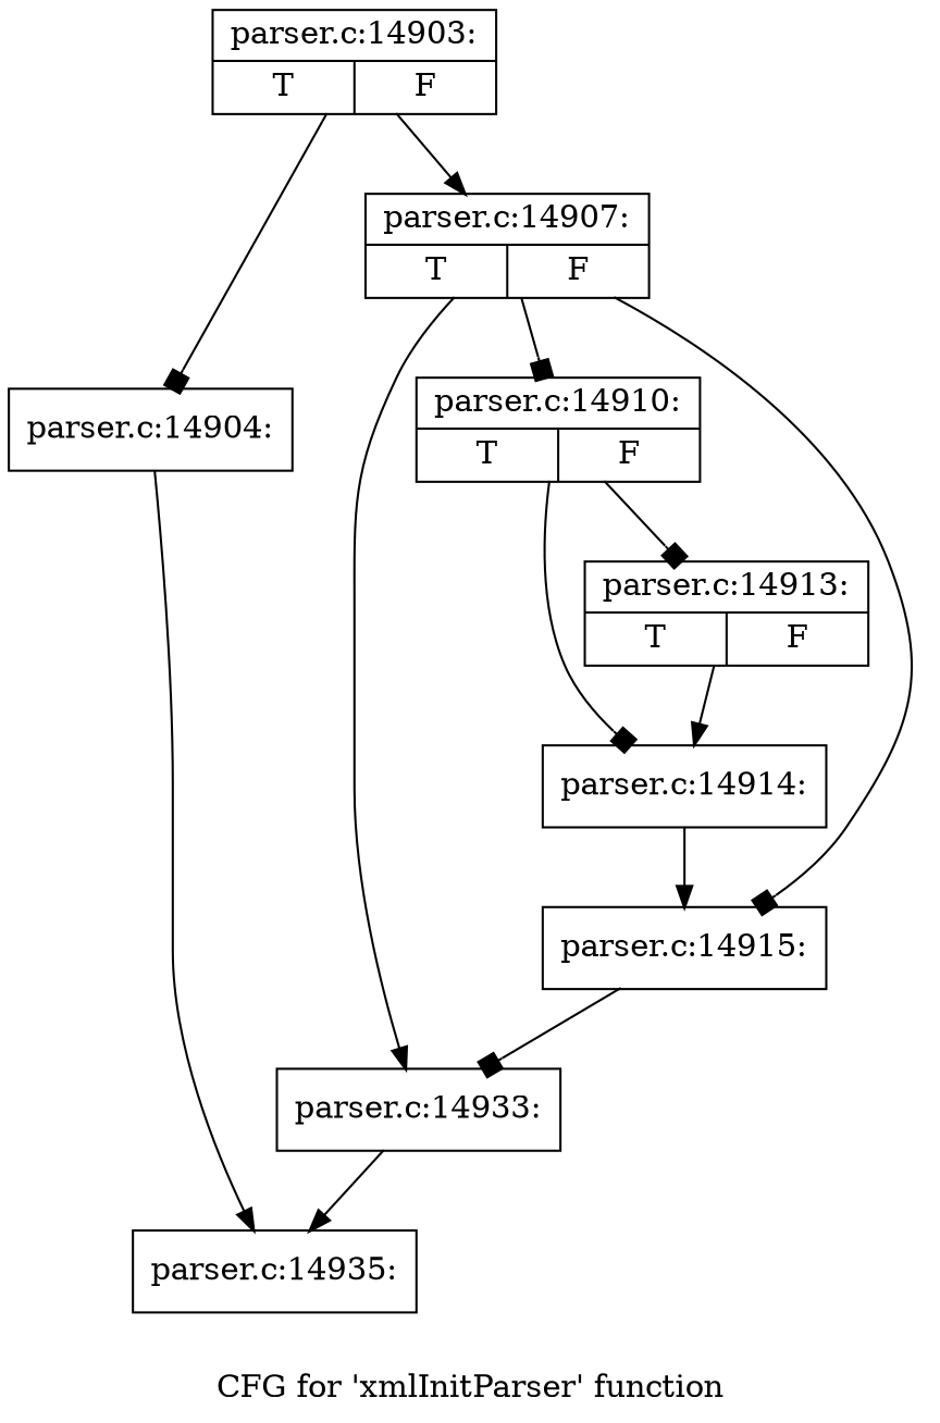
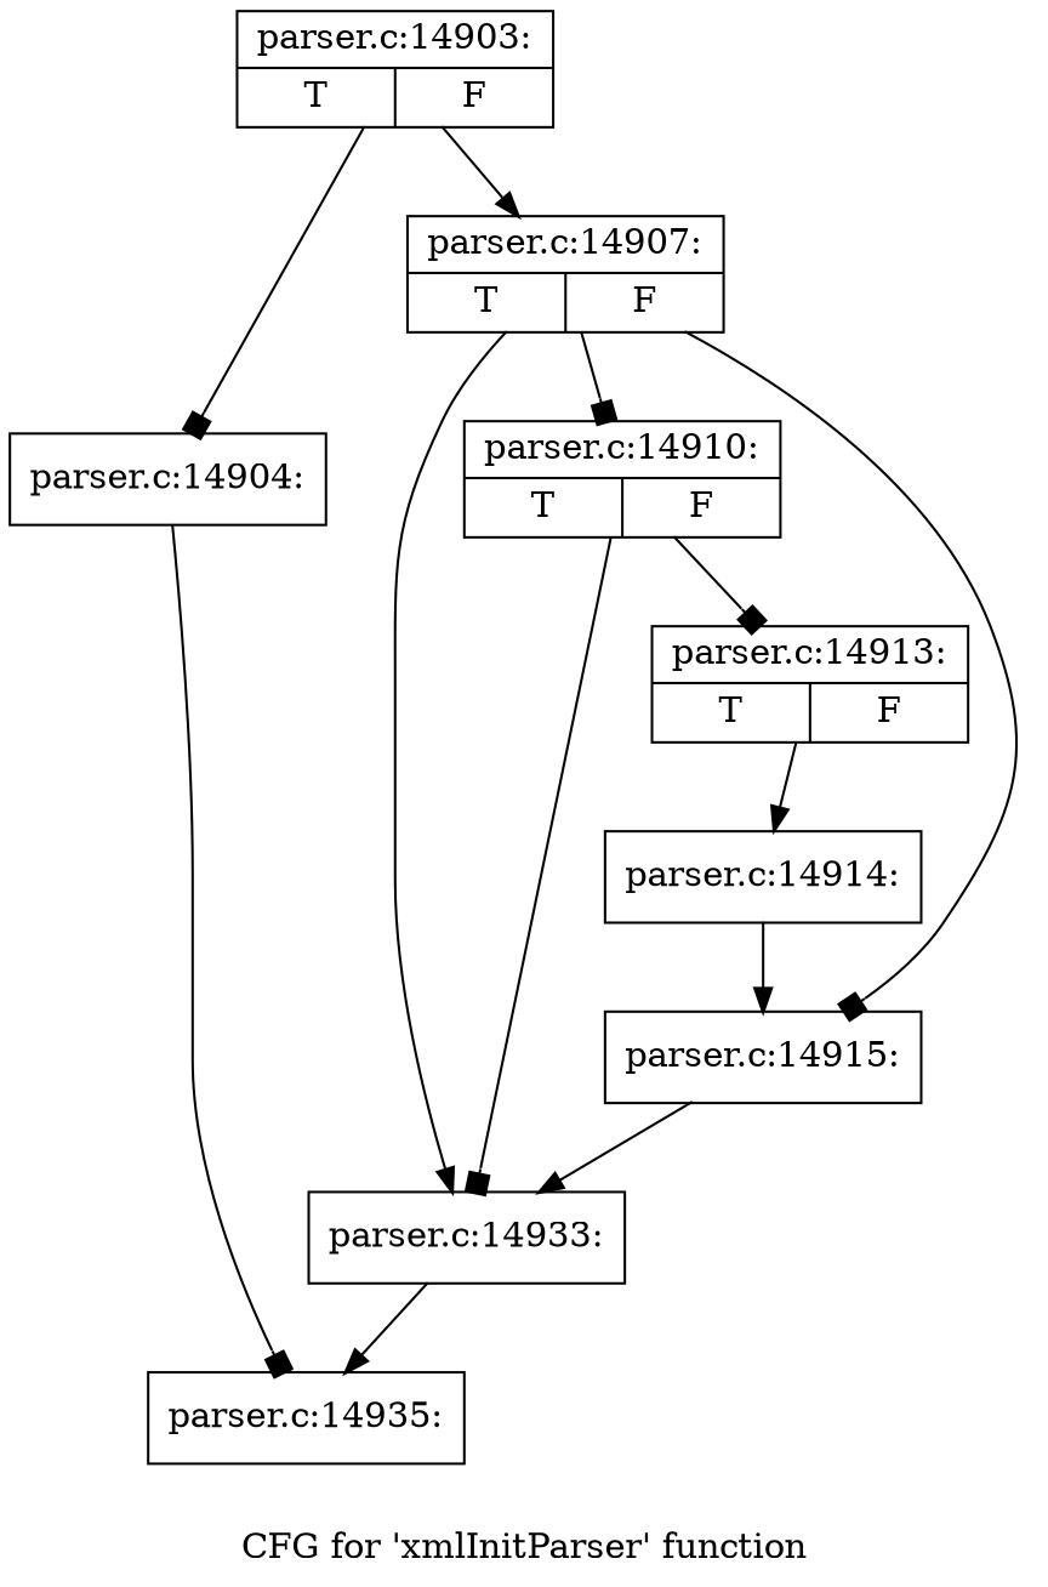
  digraph {
    label="CFG for 'xmlInitParser' function"
    node [shape=record]
    edge [arrowhead=box]
    n1 [label="{parser.c:14903:|{<s0>T|<s1>F}}"]
    n2 [label="{parser.c:14904:}"]
    n3 [label="{parser.c:14907:|{<s0>T|<s1>F}}"]
    n4 [label="{parser.c:14935:}"]
    n5 [label="{parser.c:14910:|{<s0>T|<s1>F}}"]
    n6 [label="{parser.c:14933:}"]
    n7 [label="{parser.c:14915:}"]
    n8 [label="{parser.c:14914:}"]
    n9 [label="{parser.c:14913:|{<s0>T|<s1>F}}"]
    n1 -> n2
    n1 -> n3 [arrowhead=normal]
-   n2 -> n4 [arrowhead=normal]
+   n2 -> n4
    n3 -> n5
    n3 -> n6 [arrowhead=normal]
    n3 -> n7
-   n5 -> n8
+   n5 -> n6
    n5 -> n9
    n6 -> n4 [arrowhead=normal]
-   n7 -> n6
+   n7 -> n6 [arrowhead=normal]
    n8 -> n7 [arrowhead=normal]
    n9 -> n8 [arrowhead=normal]
  }
